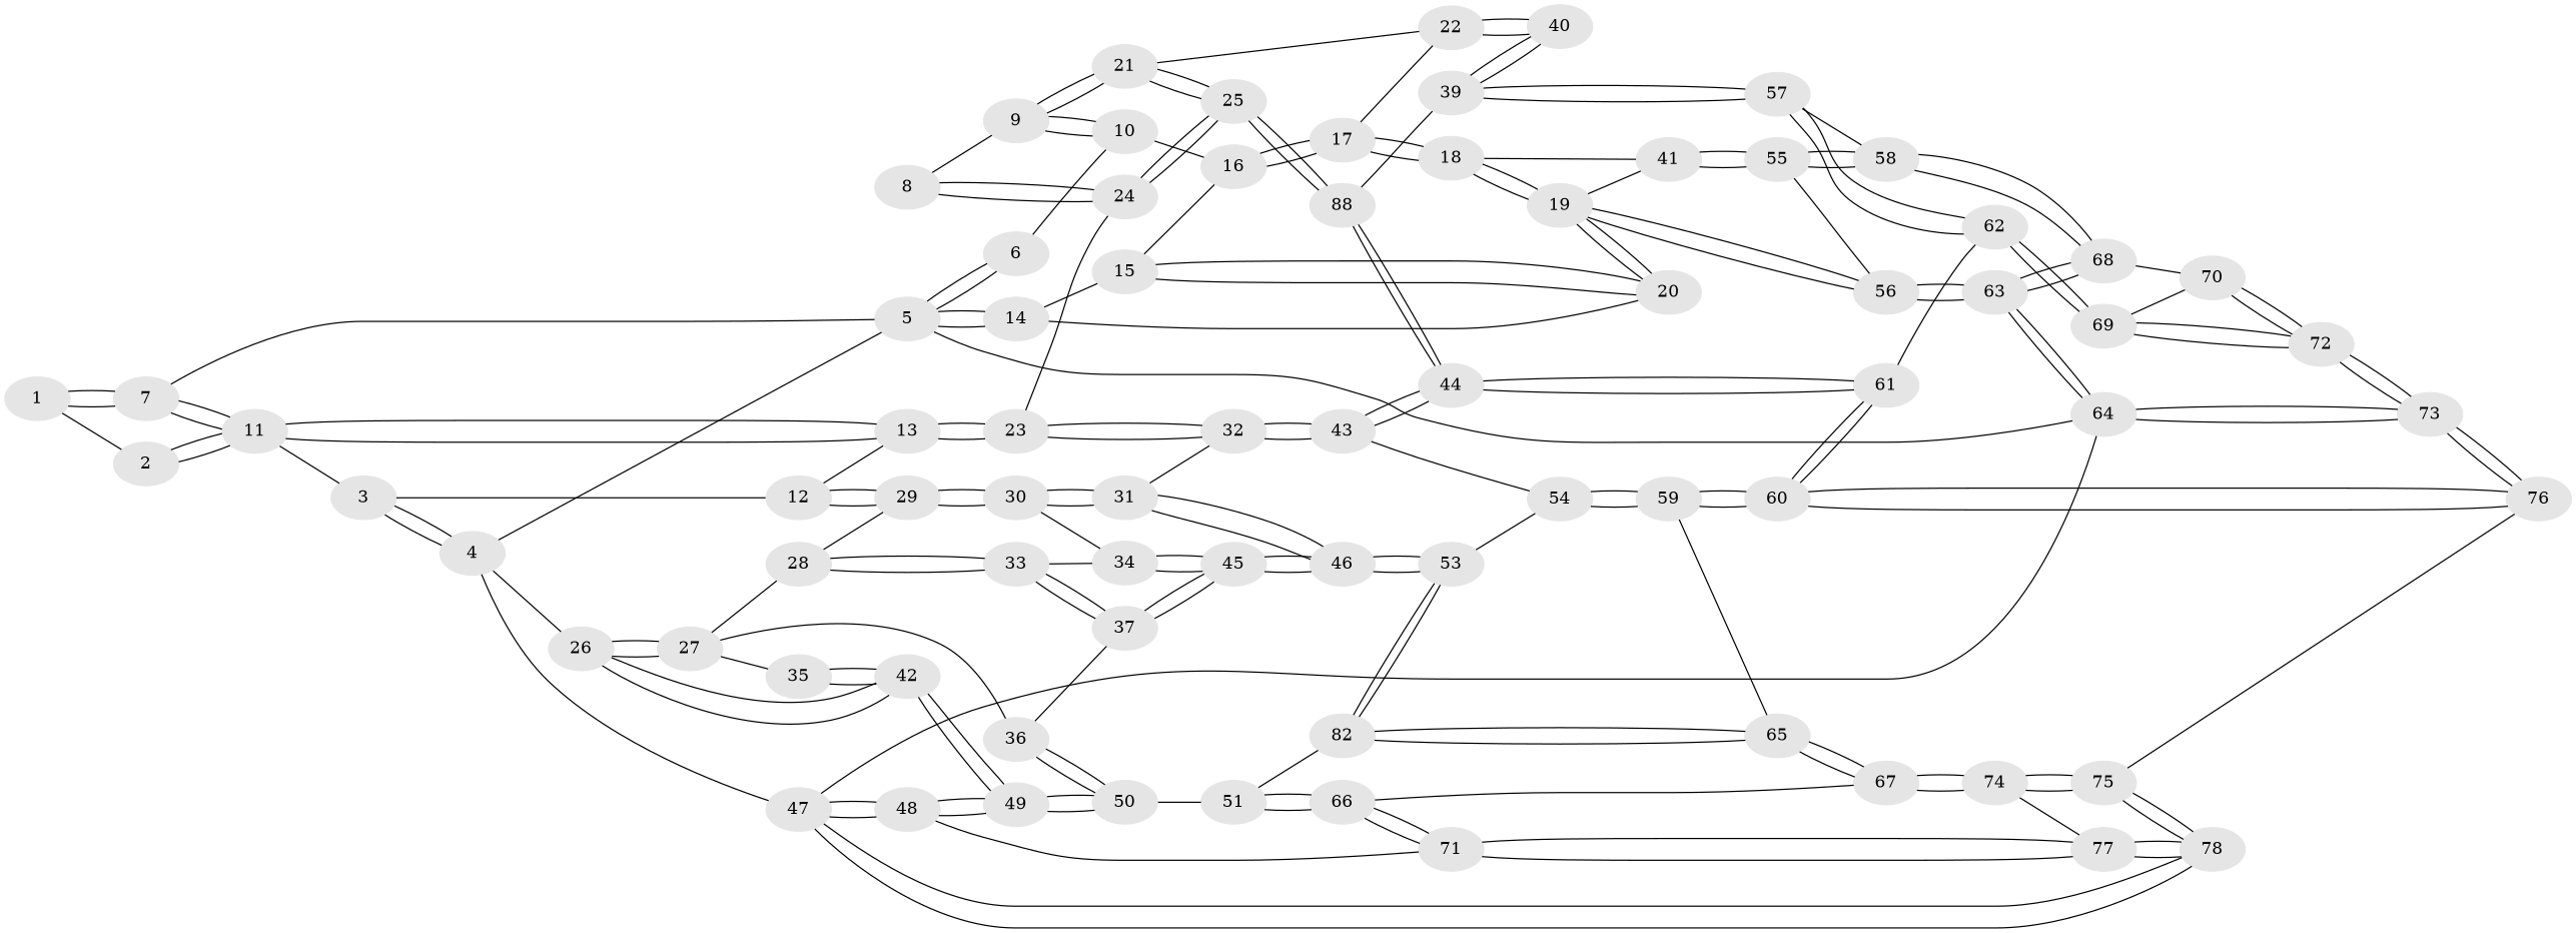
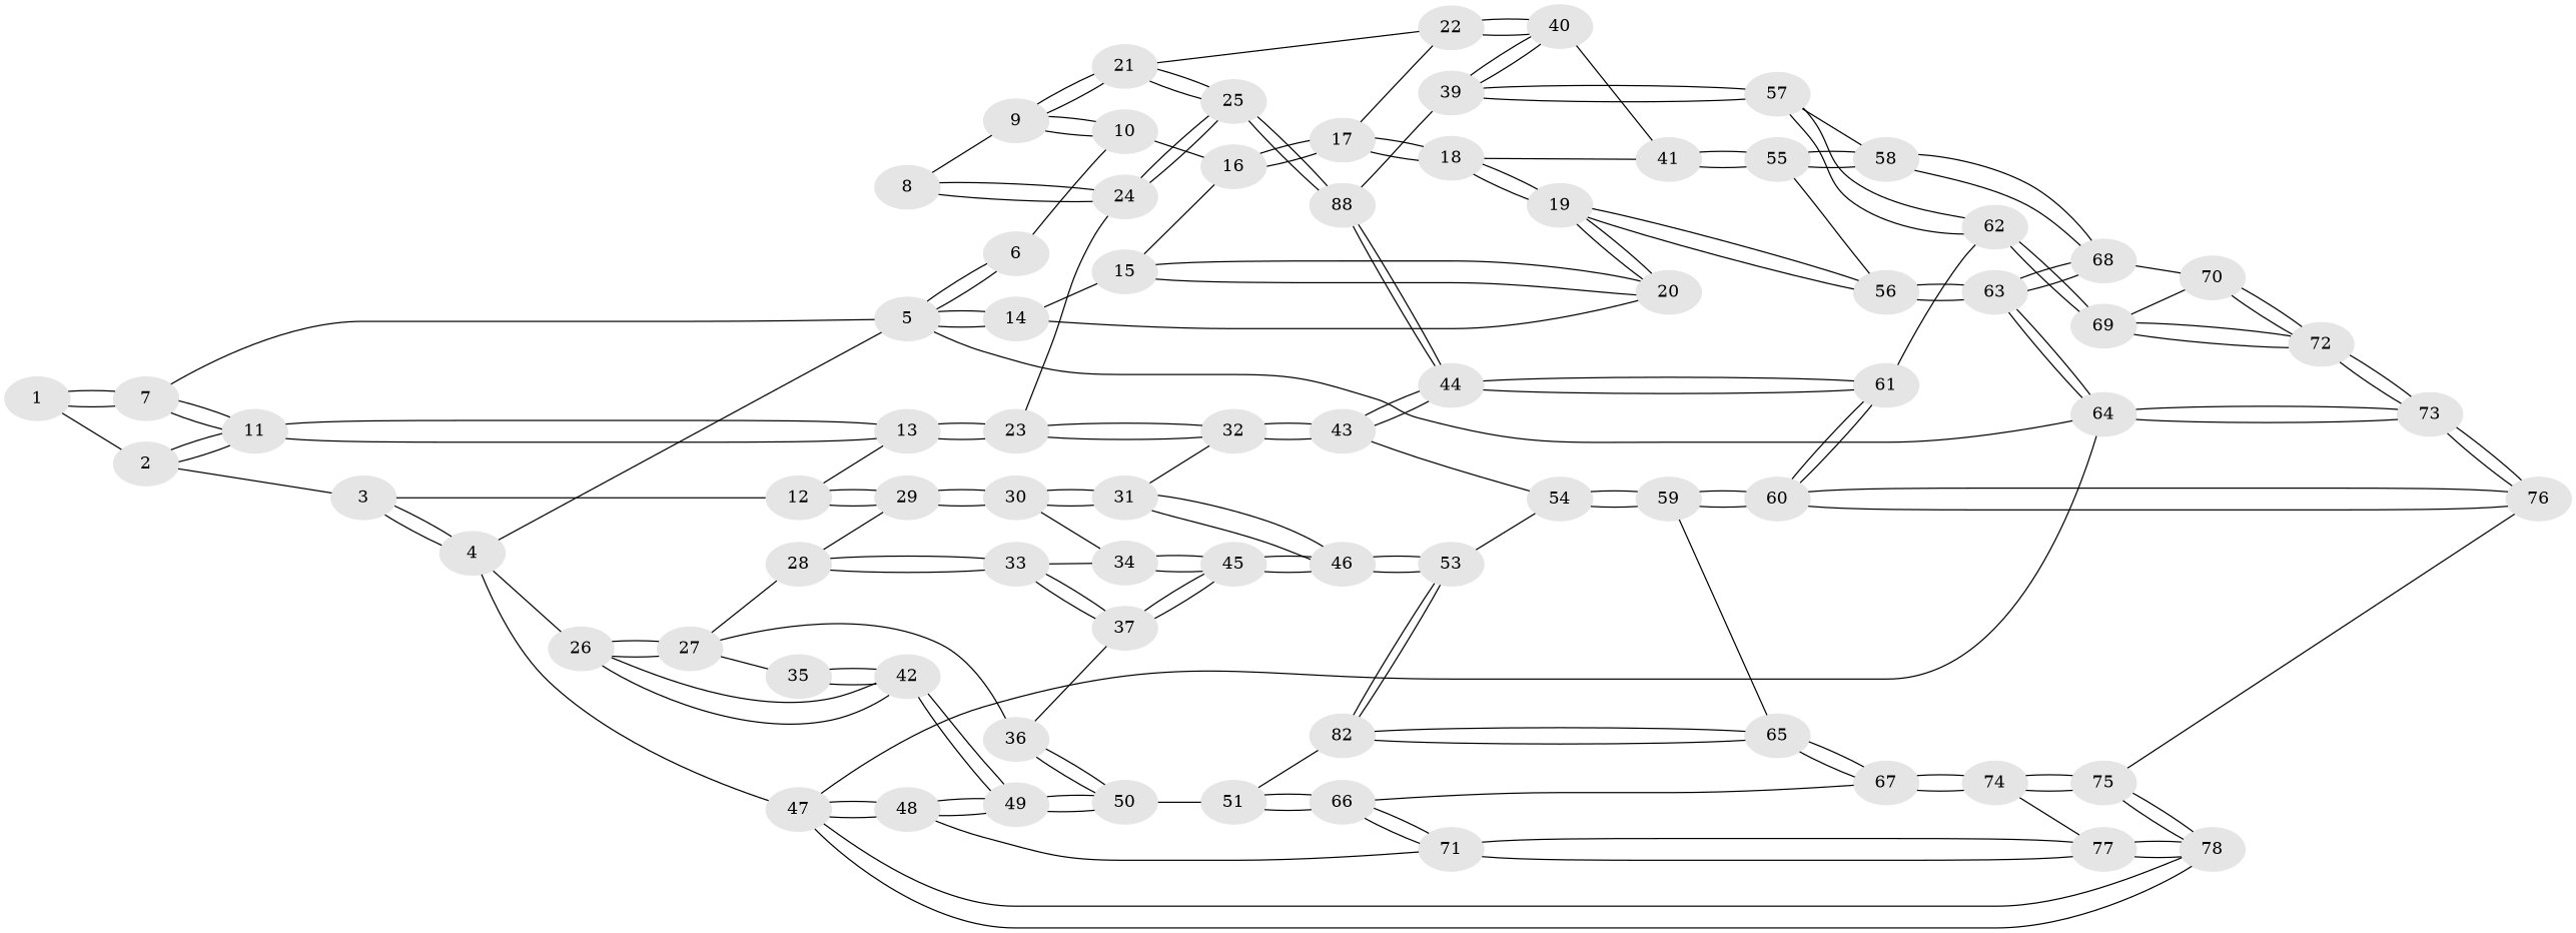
  graph {
    rankdir=LR
    node [color=gray90 style=filled]
    1
    2
    7
    3
    11
    5
    4
    12
    13
    26
    47
    29
    6
    14
    64
    27
    42
    48
    78
    10
    15
    20
    73
    16
    8
    9
    24
    21
    25
    22
    17
    23
    30
    32
    18
    19
    41
    40
    56
    55
    63
    n42 [label=88]
    43
    39
    44
    28
    35
    36
    49
    33
    34
    37
    31
    46
    45
    53
    54
    50
    51
    57
    61
    58
    62
    59
    71
    77
    n67 [label=82]
    66
    65
    67
    60
    68
    69
    70
    76
    72
    74
    75
    1 -- 2
    1 -- 7
    1 -- 7
-   11 -- 3
+   2 -- 3
    2 -- 11
    2 -- 11
    7 -- 11
    7 -- 11
    7 -- 5
    3 -- 4
    3 -- 4
    3 -- 12
    11 -- 13
    11 -- 13
    5 -- 6
    5 -- 6
    5 -- 14
    5 -- 14
    5 -- 64
    4 -- 5
    4 -- 26
    4 -- 47
    12 -- 13
    12 -- 29
    12 -- 29
    13 -- 23
    13 -- 23
    26 -- 27
    26 -- 27
    26 -- 42
    26 -- 42
    47 -- 64
    47 -- 48
    47 -- 48
    47 -- 78
    47 -- 78
    29 -- 30
    29 -- 30
    6 -- 10
    14 -- 15
    14 -- 20
    64 -- 73
    64 -- 73
    27 -- 28
    27 -- 35
    27 -- 36
    42 -- 49
    42 -- 49
    48 -- 49
    48 -- 49
    48 -- 71
    10 -- 16
    15 -- 20
    15 -- 20
    15 -- 16
    73 -- 76
    73 -- 76
    16 -- 17
    16 -- 17
    8 -- 9
    8 -- 24
    8 -- 24
    9 -- 10
    9 -- 10
    9 -- 21
    9 -- 21
    24 -- 25
    24 -- 25
    21 -- 25
    21 -- 25
    21 -- 22
    25 -- n42
    25 -- n42
    22 -- 40
    22 -- 40
    17 -- 22
    17 -- 18
    17 -- 18
    23 -- 24
    23 -- 32
    23 -- 32
    30 -- 34
    30 -- 31
    30 -- 31
    32 -- 43
    32 -- 43
    18 -- 19
    18 -- 19
    18 -- 41
    19 -- 20
    19 -- 20
    19 -- 56
    19 -- 56
    41 -- 55
    41 -- 55
-   19 -- 41
+   40 -- 41
    56 -- 63
    56 -- 63
    55 -- 56
    55 -- 58
    55 -- 58
    63 -- 64
    63 -- 64
    63 -- 68
    63 -- 68
    n42 -- 39
    n42 -- 44
    n42 -- 44
    43 -- 44
    43 -- 44
    43 -- 54
    39 -- 40
    39 -- 40
    39 -- 57
    39 -- 57
    44 -- 61
    44 -- 61
    28 -- 29
    28 -- 33
    28 -- 33
    35 -- 42
    35 -- 42
    36 -- 37
    36 -- 50
    36 -- 50
    49 -- 50
    49 -- 50
    33 -- 34
    33 -- 37
    33 -- 37
    34 -- 45
    34 -- 45
    37 -- 45
    37 -- 45
    31 -- 32
    31 -- 46
    31 -- 46
    46 -- 53
    46 -- 53
    45 -- 46
    45 -- 46
    53 -- 54
    54 -- 59
    54 -- 59
    50 -- 51
    51 -- n67
    51 -- 66
    51 -- 66
    57 -- 58
    57 -- 62
    57 -- 62
    61 -- 62
    58 -- 68
    58 -- 68
    62 -- 69
    62 -- 69
    59 -- 65
    59 -- 60
    59 -- 60
    71 -- 77
    71 -- 77
    77 -- 78
    77 -- 78
    n67 -- 53
    n67 -- 53
    n67 -- 65
    n67 -- 65
    66 -- 71
    66 -- 71
    66 -- 67
    65 -- 67
    65 -- 67
    67 -- 74
    67 -- 74
    60 -- 61
    60 -- 61
    60 -- 76
    60 -- 76
    68 -- 70
    69 -- 70
    69 -- 72
    69 -- 72
    70 -- 72
    70 -- 72
    72 -- 73
    72 -- 73
    74 -- 77
    74 -- 75
    74 -- 75
    75 -- 78
    75 -- 78
    75 -- 76
  }
